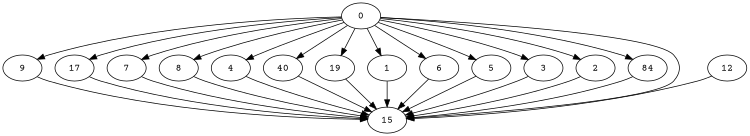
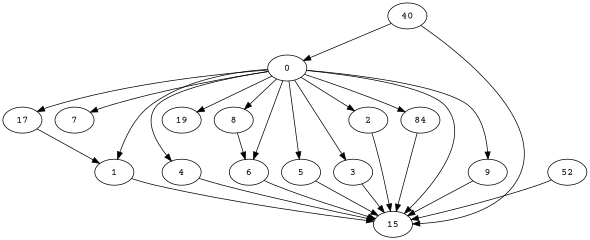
  digraph {
    "Duplicate states"=0
    GraphType=F_J
    "Max states in OPEN"=0
    Modes="120000ms; topo-ordered tasks, ; Pruning: task equivalence, fixed order ready list, ; F-value: ; Optimisation: best schedule length (SL) optimisation on equal, "
    NumberOfTasks=16
    "Pruned using list schedule length"=998742
    "States removed from OPEN"=0
    TargetSystem="Homogeneous-6"
    "Time to schedule (ms)"=5066
    "Total idle time"=96
    "Total schedule length"=61
    "Total sequential time"=167
    "Total states created"=8988897
    fontname="Courier Prime"
    node ["Finish time"=26 Processor=0 "Start time"=19 Weight=16 fontname="Courier Prime"]
    edge [Weight=7 fontname="Courier Prime"]
    0 ["Finish time"=16 "Start time"=0]
    9 ["Finish time"=38 Processor=1 "Start time"=20 Weight=18]
    n3 ["Finish time"=32 "Start time"=16 label=17]
    7 ["Finish time"=39 Processor=2 "Start time"=23]
    8 ["Finish time"=37 Processor=3 "Start time"=23 Weight=14]
    4 ["Finish time"=35 Processor=4 "Start time"=26 Weight=9]
    n7 ["Finish time"=40 Processor=5 "Start time"=26 Weight=14 label=40]
    n8 ["Finish time"=44 Processor=4 "Start time"=35 Weight=9 label=19]
    1 [Processor=5 Weight=7]
    6 ["Finish time"=23 Processor=3 "Start time"=18 Weight=5]
    5 ["Finish time"=23 Processor=2 Weight=4]
    3 ["Finish time"=36 "Start time"=32 Weight=4]
    2 ["Finish time"=43 "Start time"=36 Weight=7]
    n14 ["Finish time"=42 Processor=3 "Start time"=37 Weight=5 label=84]
    15 ["Finish time"=61 Processor=4 "Start time"=45]
-   12 [Processor=4 Weight=7]
+   12 [Processor=4 Weight=7 label=52]
    0 -> 9 [Weight=4]
    0 -> n3 [Weight=9]
    0 -> 7 [Weight=6]
    0 -> 8
    0 -> 4 [Weight=6]
-   0 -> n7 [Weight=8]
+   n7 -> 0 [Weight=8]
    0 -> n8 [Weight=5]
    0 -> 1 [Weight=3]
    0 -> 6 [Weight=2]
    0 -> 5 [Weight=3]
    0 -> 3 [Weight=10]
    0 -> 2 [Weight=10]
    0 -> n14
    0 -> 15 [Weight=3]
    9 -> 15
-   n3 -> 15 [Weight=8]
-   7 -> 15 [Weight=5]
-   8 -> 15 [Weight=6]
+   n3 -> 1 [Weight=8]
+   8 -> 6 [Weight=6]
    4 -> 15 [Weight=9]
    n7 -> 15 [Weight=3]
-   n8 -> 15
    1 -> 15 [Weight=5]
    6 -> 15
    5 -> 15
    3 -> 15 [Weight=6]
    2 -> 15 [Weight=2]
    n14 -> 15 [Weight=3]
    12 -> 15
  }
